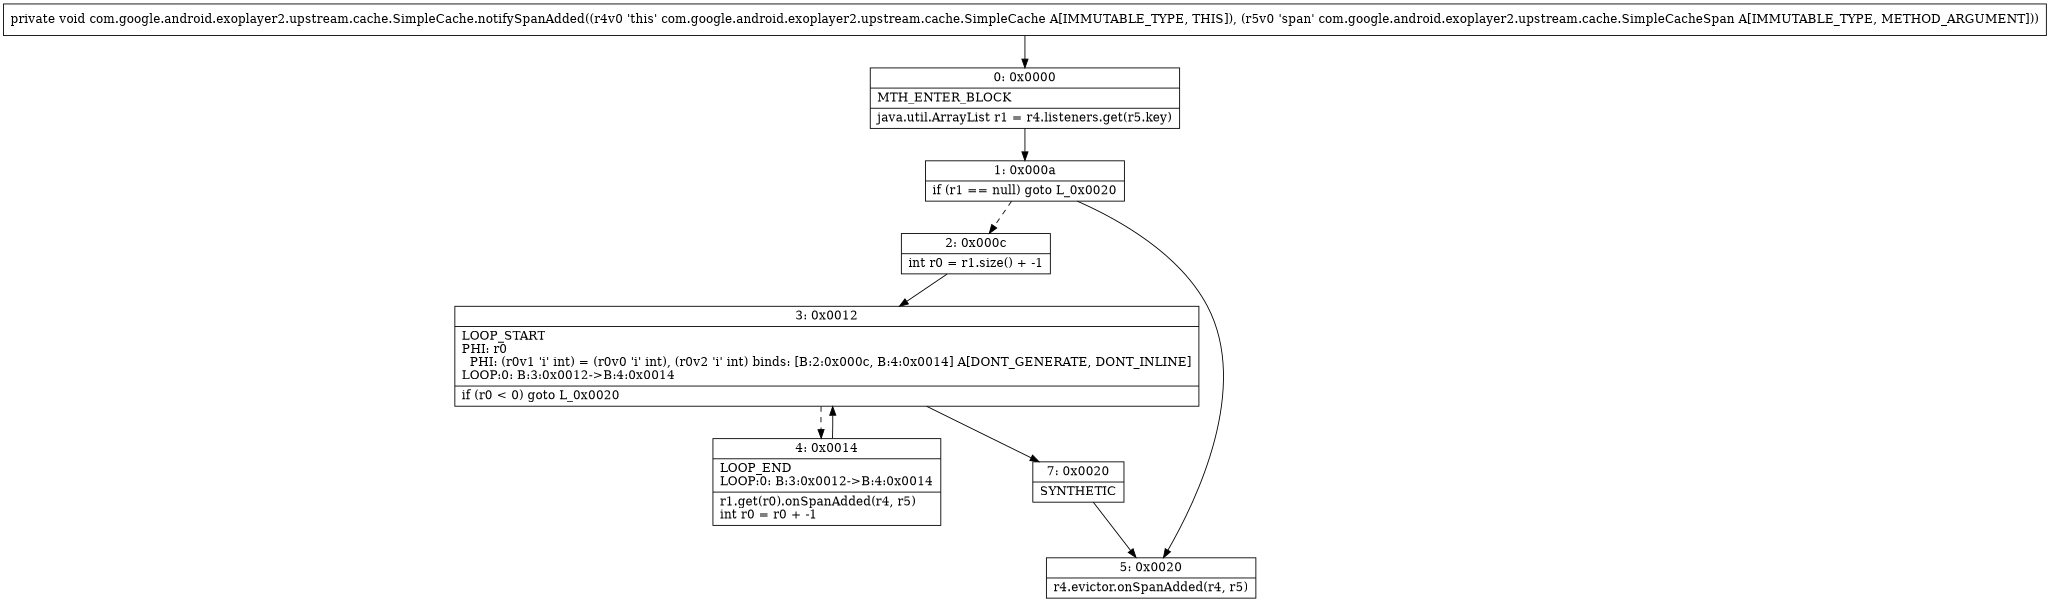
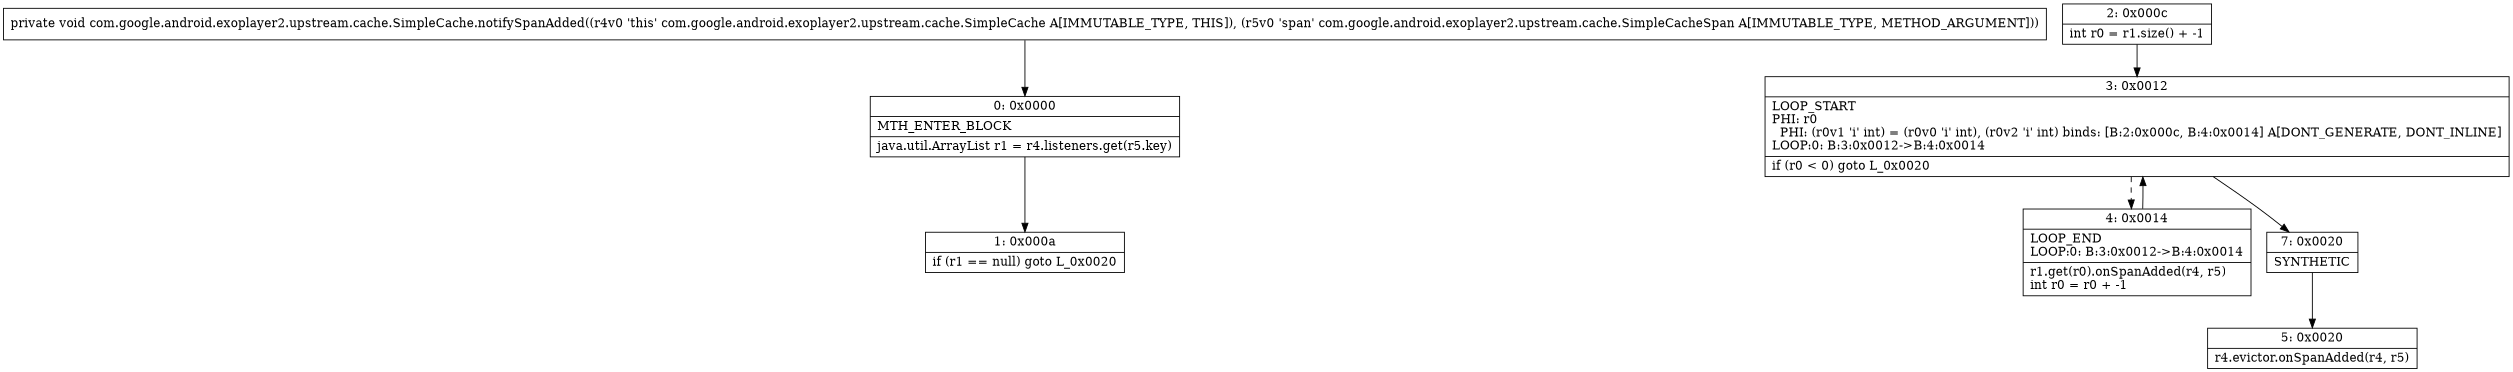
  digraph {
    node [shape=record]
    n1 [label="{0\:\ 0x0000|MTH_ENTER_BLOCK\l|java.util.ArrayList r1 = r4.listeners.get(r5.key)\l}"]
    n2 [label="{1\:\ 0x000a|if (r1 == null) goto L_0x0020\l}"]
    n3 [label="{2\:\ 0x000c|int r0 = r1.size() + \-1\l}"]
    n4 [label="{5\:\ 0x0020|r4.evictor.onSpanAdded(r4, r5)\l}"]
    n5 [label="{3\:\ 0x0012|LOOP_START\lPHI: r0 \l  PHI: (r0v1 'i' int) = (r0v0 'i' int), (r0v2 'i' int) binds: [B:2:0x000c, B:4:0x0014] A[DONT_GENERATE, DONT_INLINE]\lLOOP:0: B:3:0x0012\-\>B:4:0x0014\l|if (r0 \< 0) goto L_0x0020\l}"]
    n6 [label="{4\:\ 0x0014|LOOP_END\lLOOP:0: B:3:0x0012\-\>B:4:0x0014\l|r1.get(r0).onSpanAdded(r4, r5)\lint r0 = r0 + \-1\l}"]
    n7 [label="{7\:\ 0x0020|SYNTHETIC\l}"]
    n8 [label="{private void com.google.android.exoplayer2.upstream.cache.SimpleCache.notifySpanAdded((r4v0 'this' com.google.android.exoplayer2.upstream.cache.SimpleCache A[IMMUTABLE_TYPE, THIS]), (r5v0 'span' com.google.android.exoplayer2.upstream.cache.SimpleCacheSpan A[IMMUTABLE_TYPE, METHOD_ARGUMENT])) }"]
    n1 -> n2
-   n2 -> n3 [style=dashed]
-   n2 -> n4
    n3 -> n5
    n5 -> n6 [style=dashed]
    n5 -> n7
    n6 -> n5
    n7 -> n4
    n8 -> n1
  }
